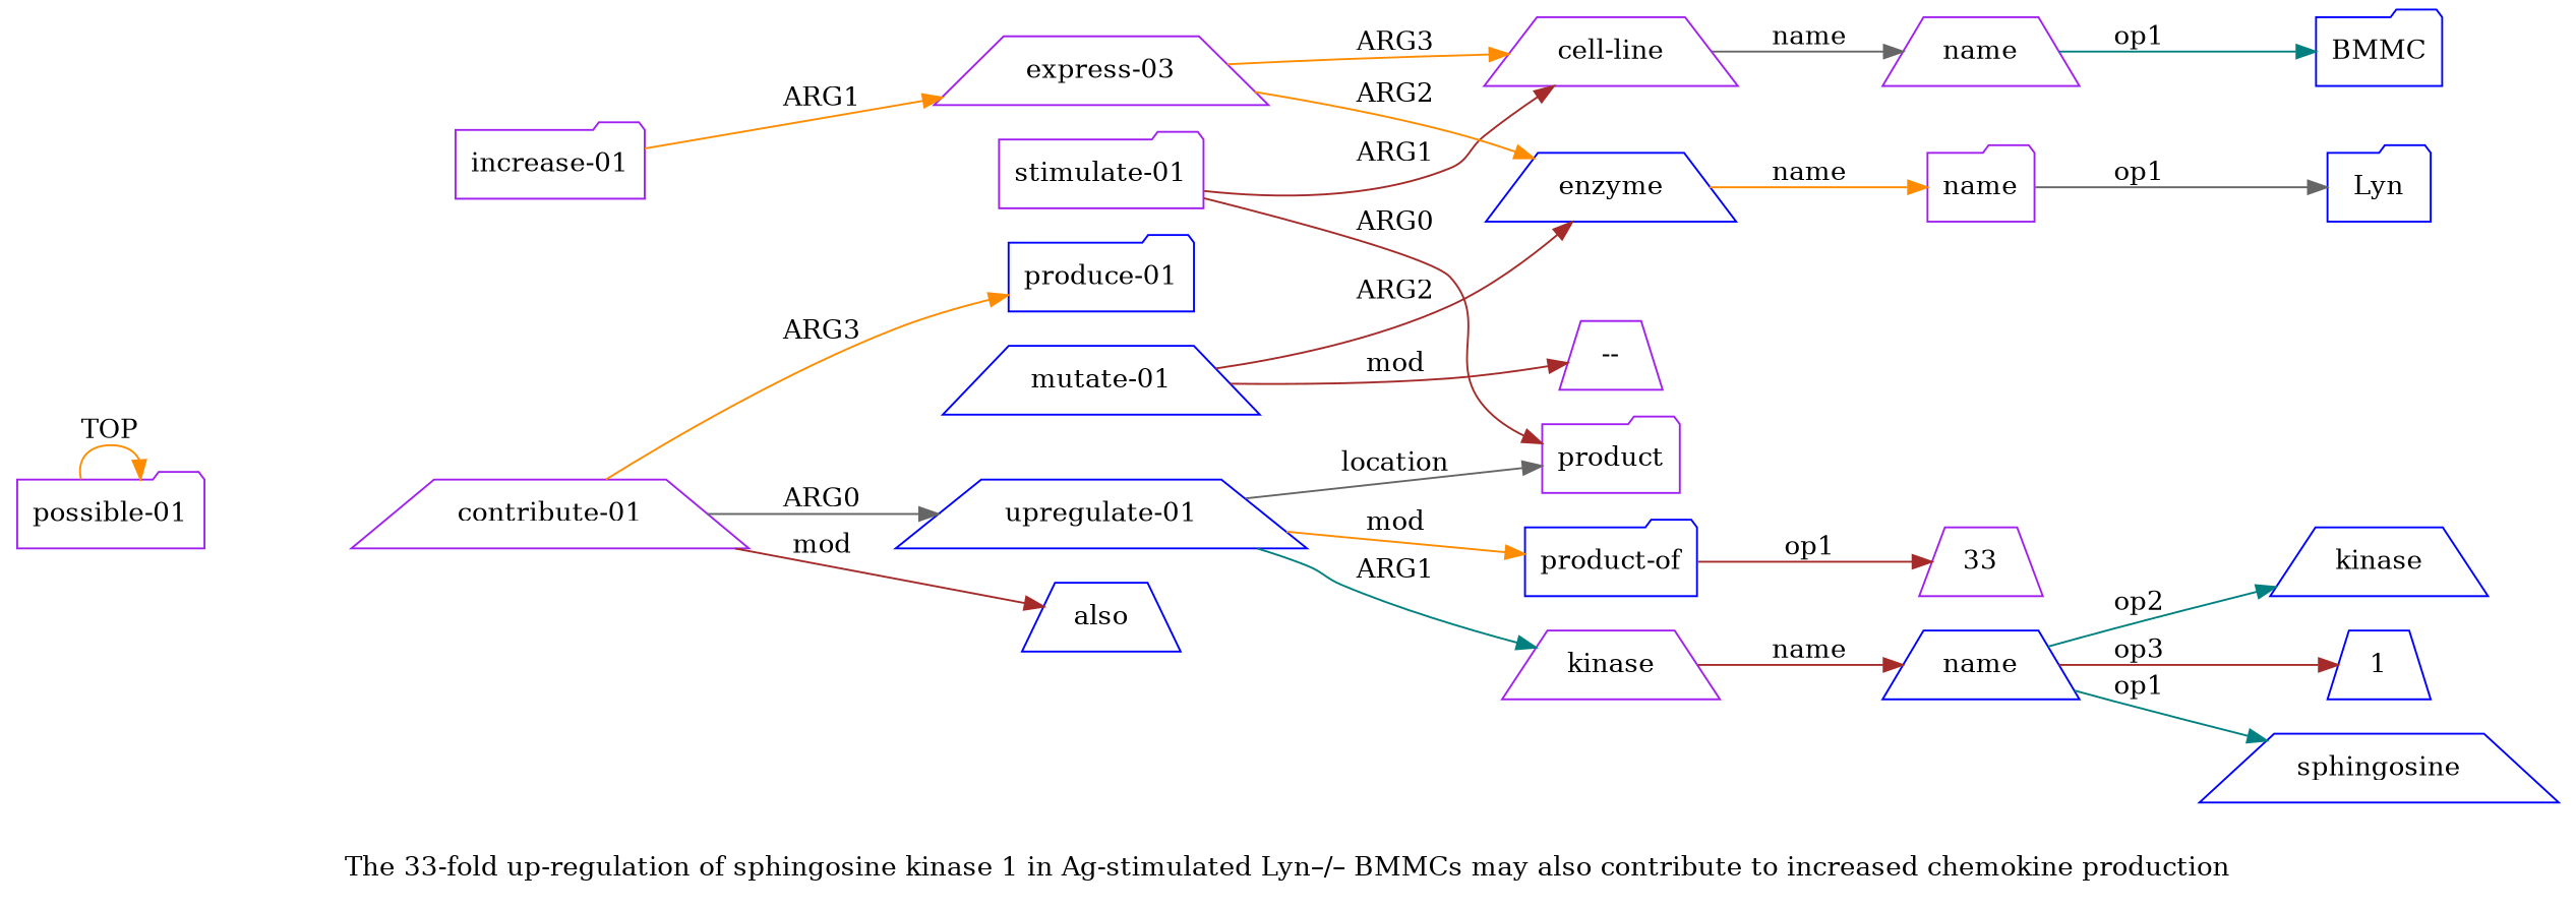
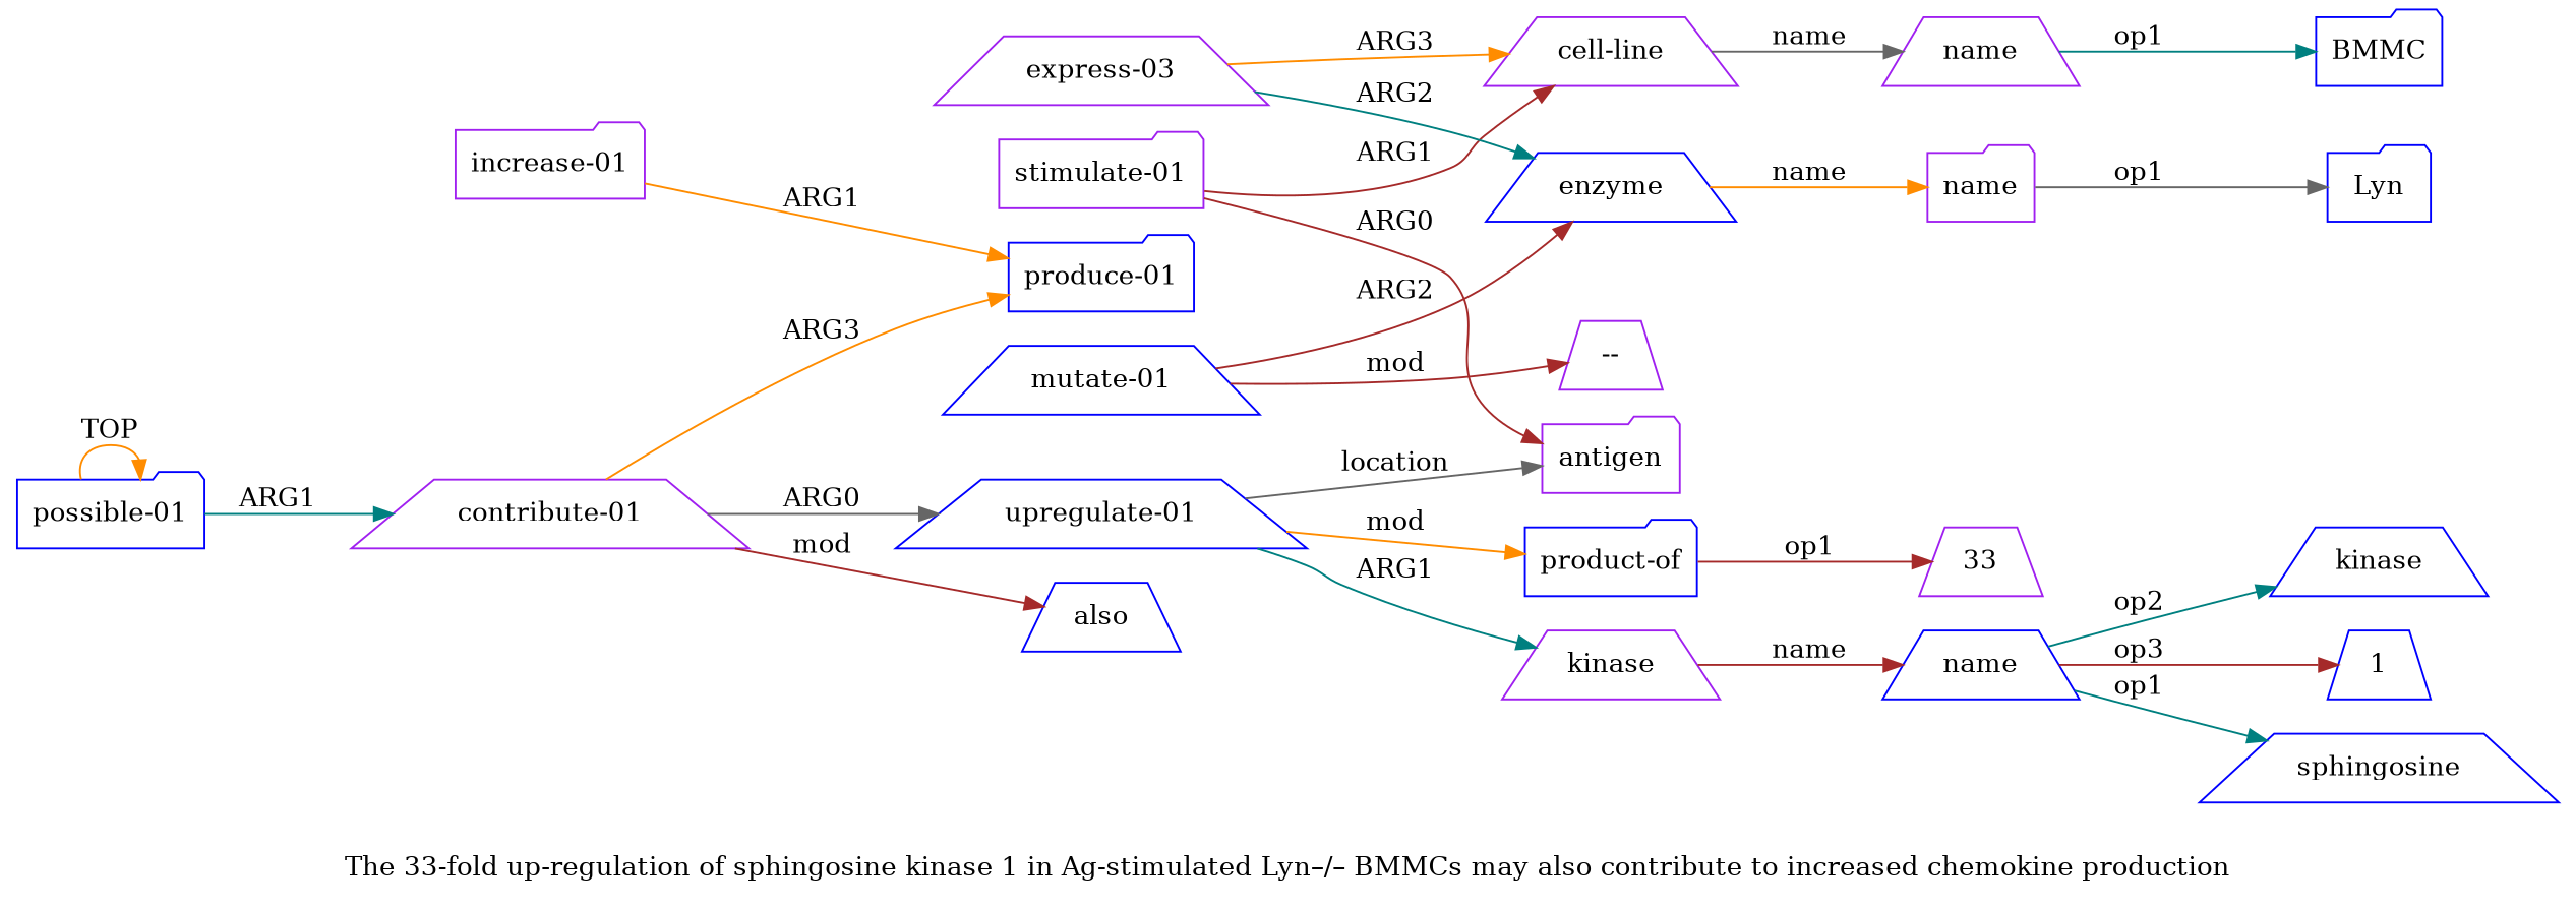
  digraph {
    label="The 33-fold up-regulation of sphingosine kinase 1 in Ag-stimulated Lyn–/– BMMCs may also contribute to increased chemokine production"
    rankdir=LR
    node [color=blue gold_ind=-1 gold_label=name shape=trapezium test_ind=-1 test_label=name]
    edge [color=brown gold_label=ARG1 test_label=ARG1]
    n1 [color=purple gold_label=33 label=33 test_label=33]
    n2 [gold_label=Lyn label=Lyn shape=folder test_label=Lyn]
    n3 [gold_label=kinase label=kinase test_label=kinase]
    n4 [gold_label=1 label=1 test_label=1]
    n5 [gold_ind=14 gold_label="produce-01" label="produce-01" shape=folder test_ind=14 test_label="produce-01"]
    n6 [gold_ind=17 gold_label=also label=also test_ind=17 test_label=also]
    n7 [color=purple gold_ind=16 gold_label="increase-01" label="increase-01" shape=folder test_ind=16 test_label="increase-01"]
    n8 [gold_ind=11 gold_label="mutate-01" label="mutate-01" test_ind=11 test_label="mutate-01"]
    n9 [gold_ind=9 gold_label=enzyme label=enzyme test_ind=9 test_label=enzyme]
    n10 [color=purple gold_label="--" label="--" test_label="--"]
    n11 [color=purple gold_ind=10 label=name shape=folder test_ind=10]
-   n12 [color=purple gold_ind=13 gold_label=antigen label=product shape=folder test_ind=13 test_label=antigen]
+   n12 [color=purple gold_ind=13 gold_label=antigen label=antigen shape=folder test_ind=13 test_label=antigen]
    n13 [color=purple gold_ind=12 gold_label="stimulate-01" label="stimulate-01" shape=folder test_ind=12 test_label="stimulate-01"]
    n14 [color=purple gold_ind=6 gold_label="cell-line" label="cell-line" test_ind=6 test_label="cell-line"]
    n15 [color=purple gold_ind=7 label=name test_ind=7]
    n16 [gold_label=BMMC label=BMMC shape=folder test_label=BMMC]
    n17 [color=purple gold_ind=1 gold_label="contribute-01" label="contribute-01" test_ind=1 test_label="contribute-01"]
    n18 [gold_ind=2 gold_label="upregulate-01" label="upregulate-01" test_ind=2 test_label="upregulate-01"]
    n19 [color=purple gold_ind=3 gold_label=kinase label=kinase test_ind=3 test_label=kinase]
    n20 [gold_ind=5 gold_label="product-of" label="product-of" shape=folder test_ind=5 test_label="product-of"]
    n21 [gold_ind=4 label=name test_ind=4]
-   n22 [color=purple gold_ind=0 gold_label="possible-01" label="possible-01" shape=folder test_ind=0 test_label="possible-01"]
+   n22 [gold_ind=0 gold_label="possible-01" label="possible-01" shape=folder test_ind=0 test_label="possible-01"]
    n23 [gold_label=sphingosine label=sphingosine test_label=sphingosine]
    n24 [color=purple gold_ind=8 gold_label="express-03" label="express-03" test_ind=8 test_label="express-03"]
-   n7 -> n24 [color=darkorange label=ARG1]
+   n7 -> n5 [color=darkorange label=ARG1]
    n8 -> n9 [gold_label=ARG2 label=ARG2 test_label=ARG2]
    n8 -> n10 [gold_label=mod label=mod test_label=mod]
    n9 -> n11 [color=darkorange gold_label=name label=name test_label=name]
    n11 -> n2 [color=gray40 gold_label=op1 label=op1 test_label=op1]
    n13 -> n12 [gold_label=ARG0 label=ARG0 test_label=ARG0]
    n13 -> n14 [label=ARG1]
    n14 -> n15 [color=gray40 gold_label=name label=name test_label=name]
    n15 -> n16 [color=teal gold_label=op1 label=op1 test_label=op1]
    n17 -> n5 [color=darkorange gold_label=ARG2 label=ARG3 test_label=ARG2]
    n17 -> n6 [gold_label=mod label=mod test_label=mod]
    n17 -> n18 [color=gray40 gold_label=ARG0 label=ARG0 test_label=ARG0]
    n18 -> n12 [color=gray40 gold_label=location label=location test_label=location]
    n18 -> n19 [color=teal label=ARG1]
    n18 -> n20 [color=darkorange gold_label=degree label=mod test_label=degree]
    n19 -> n21 [gold_label=name label=name test_label=name]
    n20 -> n1 [gold_label=op1 label=op1 test_label=op1]
    n21 -> n3 [color=teal gold_label=op2 label=op2 test_label=op2]
    n21 -> n4 [gold_label=op3 label=op3 test_label=op3]
    n21 -> n23 [color=teal gold_label=op1 label=op1 test_label=op1]
+   n22 -> n17 [color=teal label=ARG1]
    n22 -> n22 [color=darkorange gold_label=TOP label=TOP test_label=TOP]
-   n24 -> n9 [color=darkorange gold_label=ARG2 label=ARG2 test_label=ARG2]
+   n24 -> n9 [color=teal gold_label=ARG2 label=ARG2 test_label=ARG2]
    n24 -> n14 [color=darkorange gold_label=ARG3 label=ARG3 test_label=ARG3]
  }
